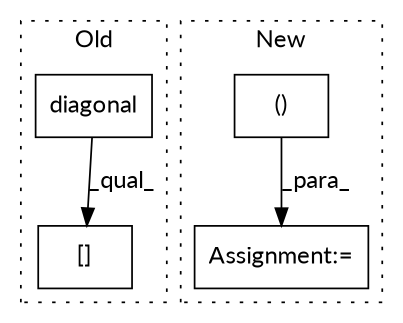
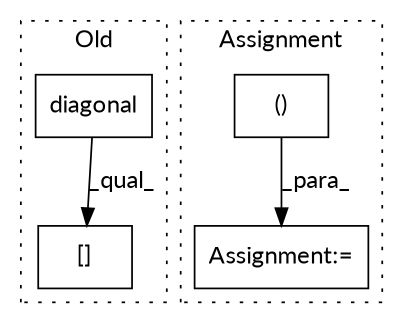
  digraph {
    fontname=Lato
    node [shape=box fontname=Lato]
    edge [fontname=Lato]
    n1 [a=32 l=10 label=diagonal s=1432]
    n2 [a=2 l="23,1" label="[]" s="1420,1460"]
    n3 [a=106 l=47 label="()" s=1265]
    n4 [a=7 l=1 label="Assignment:=" s=1252]
    subgraph cluster_1 {
      label=Old
      style=dotted
      n1
      n2
    }
    subgraph cluster_2 {
-     label=New
+     label=Assignment
      style=dotted
      n3
      n4
    }
    n1 -> n2 [label=_qual_]
    n3 -> n4 [label=_para_]
  }
